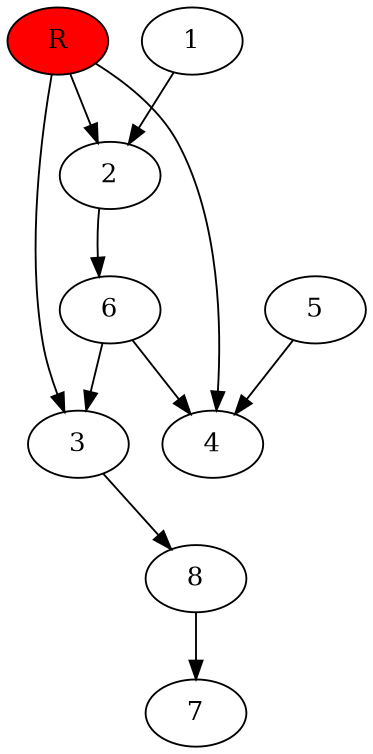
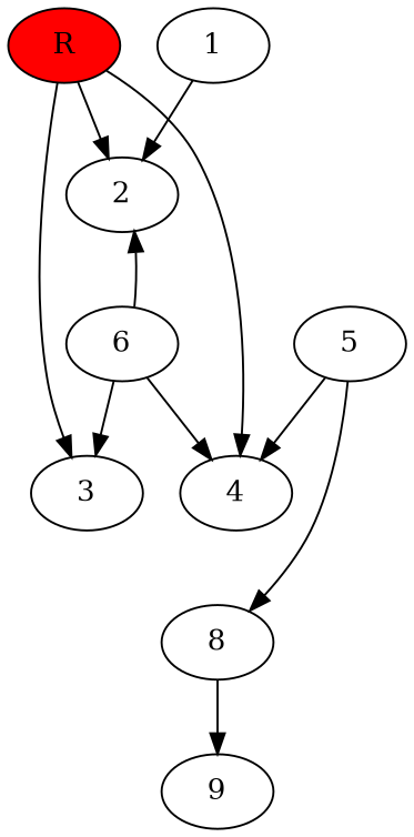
  digraph {
    1
    2
    5
    4
    8
-   9 [label=7]
+   9
    6
    3
    R [fillcolor="#ff0000" style=filled]
    1 -> 2
    5 -> 4
-   3 -> 8
+   5 -> 8
    8 -> 9
-   2 -> 6
+   6 -> 2
    6 -> 4
    6 -> 3
    R -> 2
    R -> 4
    R -> 3
  }
